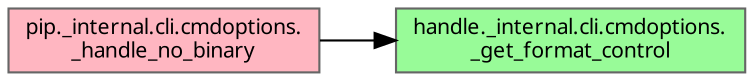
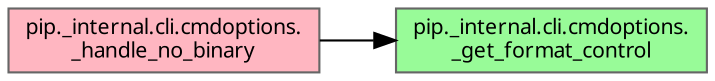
  digraph {
    rankdir=LR
    fontname="Noto Sans"
    node [fontname="Noto Sans" fontsize=10 shape=box style=filled]
    n1 [color=gray40 fillcolor=lightpink fontcolor=black height=0.2 label="pip._internal.cli.cmdoptions.\l_handle_no_binary" width=0.4]
-   n2 [color=grey40 fillcolor=palegreen height=0.2 label="handle._internal.cli.cmdoptions.\l_get_format_control" width=0.4]
+   n2 [color=grey40 fillcolor=palegreen height=0.2 label="pip._internal.cli.cmdoptions.\l_get_format_control" width=0.4]
    n1 -> n2 [color=black fontname="Noto Sans" fontsize=10 labelfontname=Helvetica labelfontsize=10 style=solid]
  }
